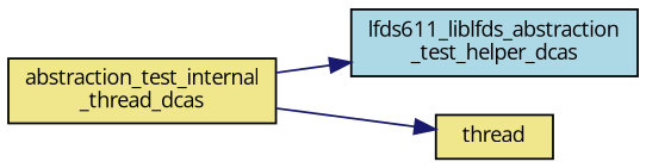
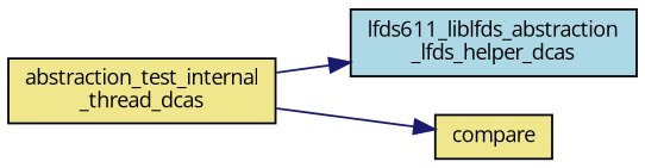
  digraph {
    fontname="Open Sans"
    rankdir=LR
    node [color=black fillcolor=khaki fontname="Open Sans" fontsize=10 shape=record style=filled]
    edge [color=midnightblue fontname="Open Sans" fontsize=10 labelfontname=Helvetica labelfontsize=10 style=solid]
    n1 [fontcolor=black height=0.2 label="abstraction_test_internal\l_thread_dcas" width=0.4]
-   n2 [fillcolor=lightblue height=0.2 label="lfds611_liblfds_abstraction\l_test_helper_dcas" width=0.4]
-   n3 [height=0.2 label=thread width=0.4]
+   n2 [fillcolor=lightblue height=0.2 label="lfds611_liblfds_abstraction\l_lfds_helper_dcas" width=0.4]
+   n3 [height=0.2 label=compare width=0.4]
    n1 -> n2
    n1 -> n3
  }
